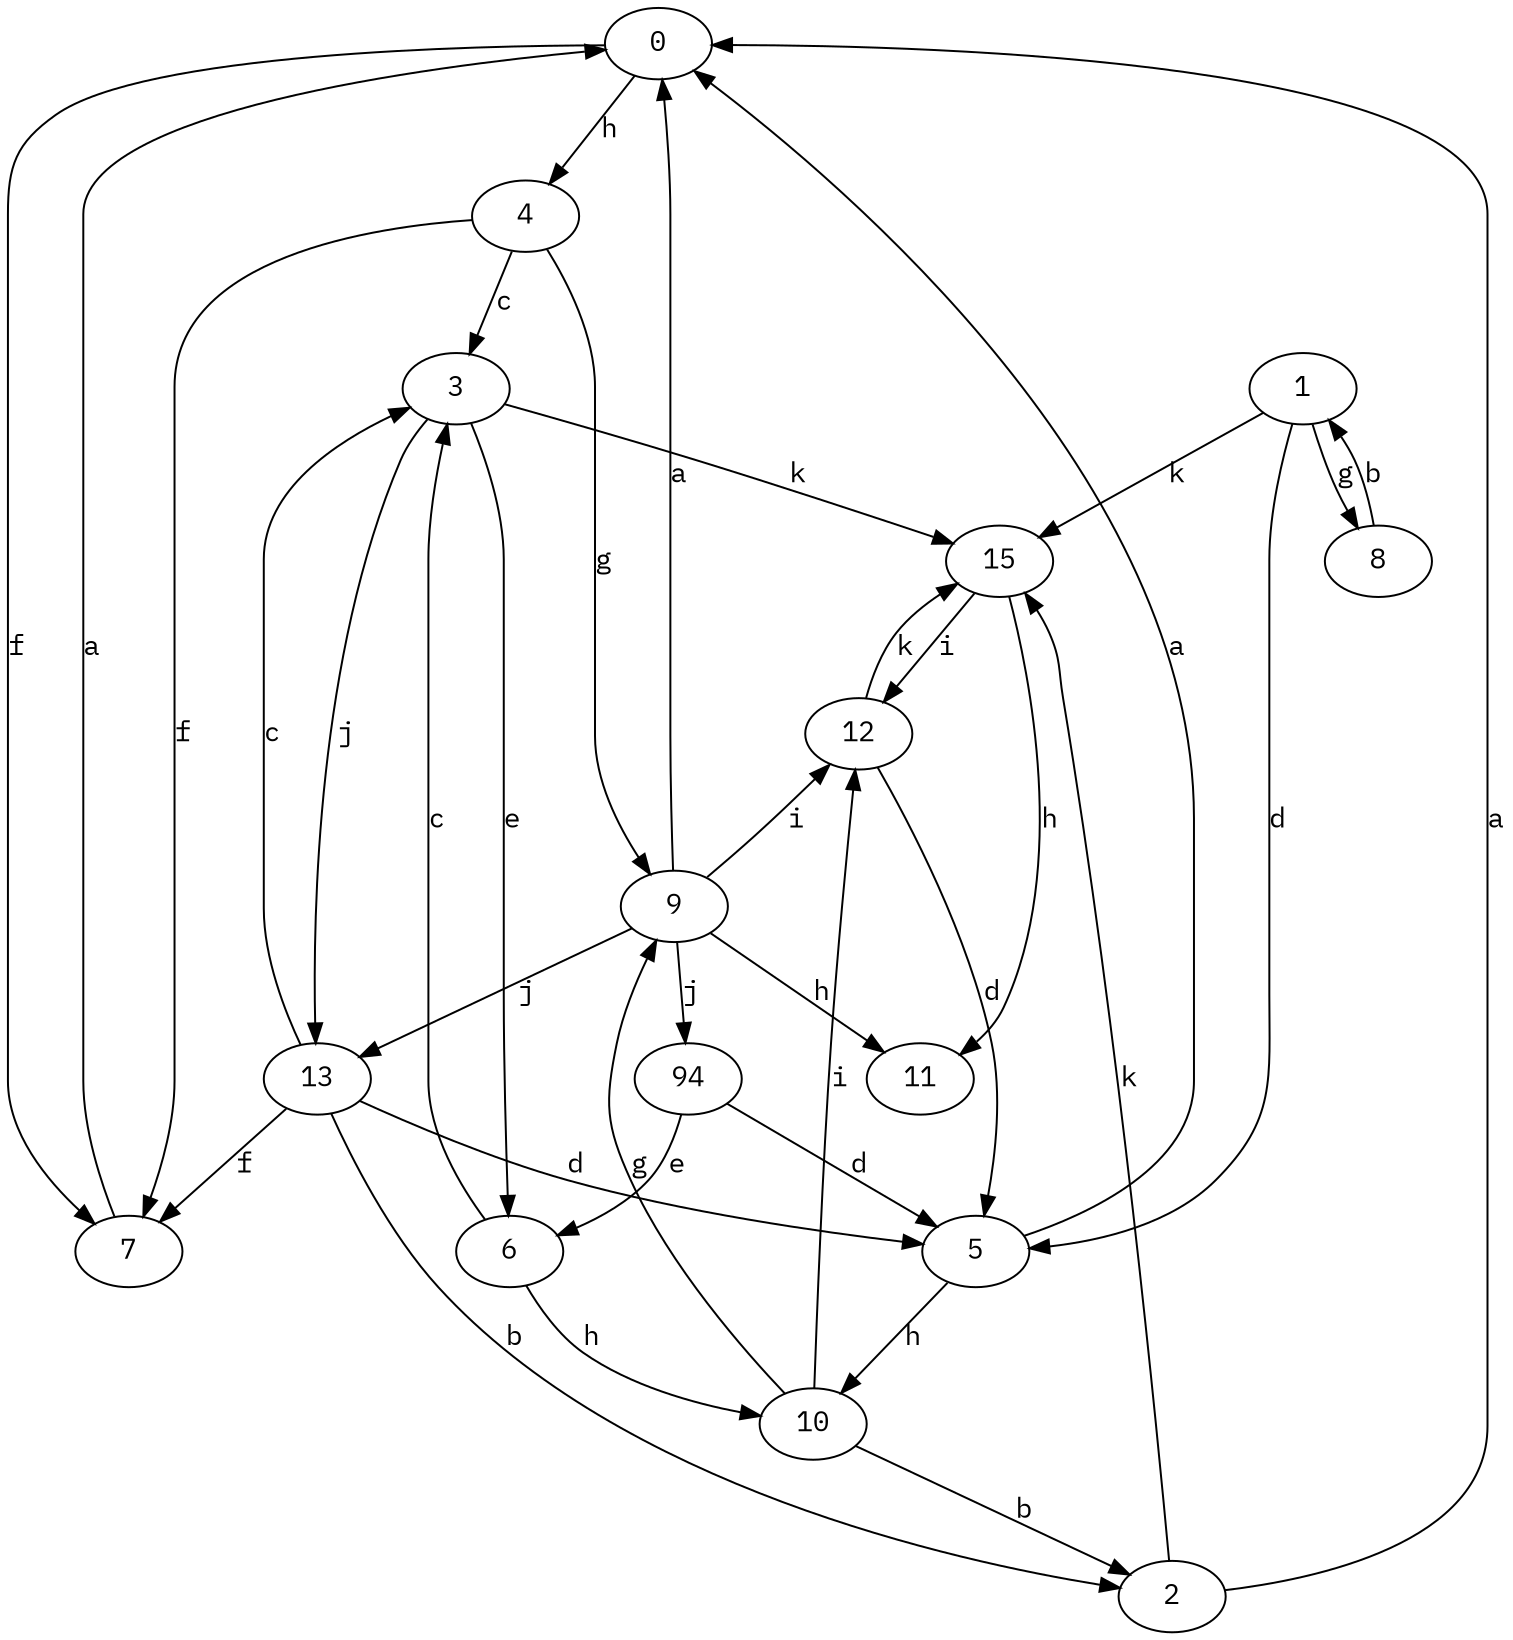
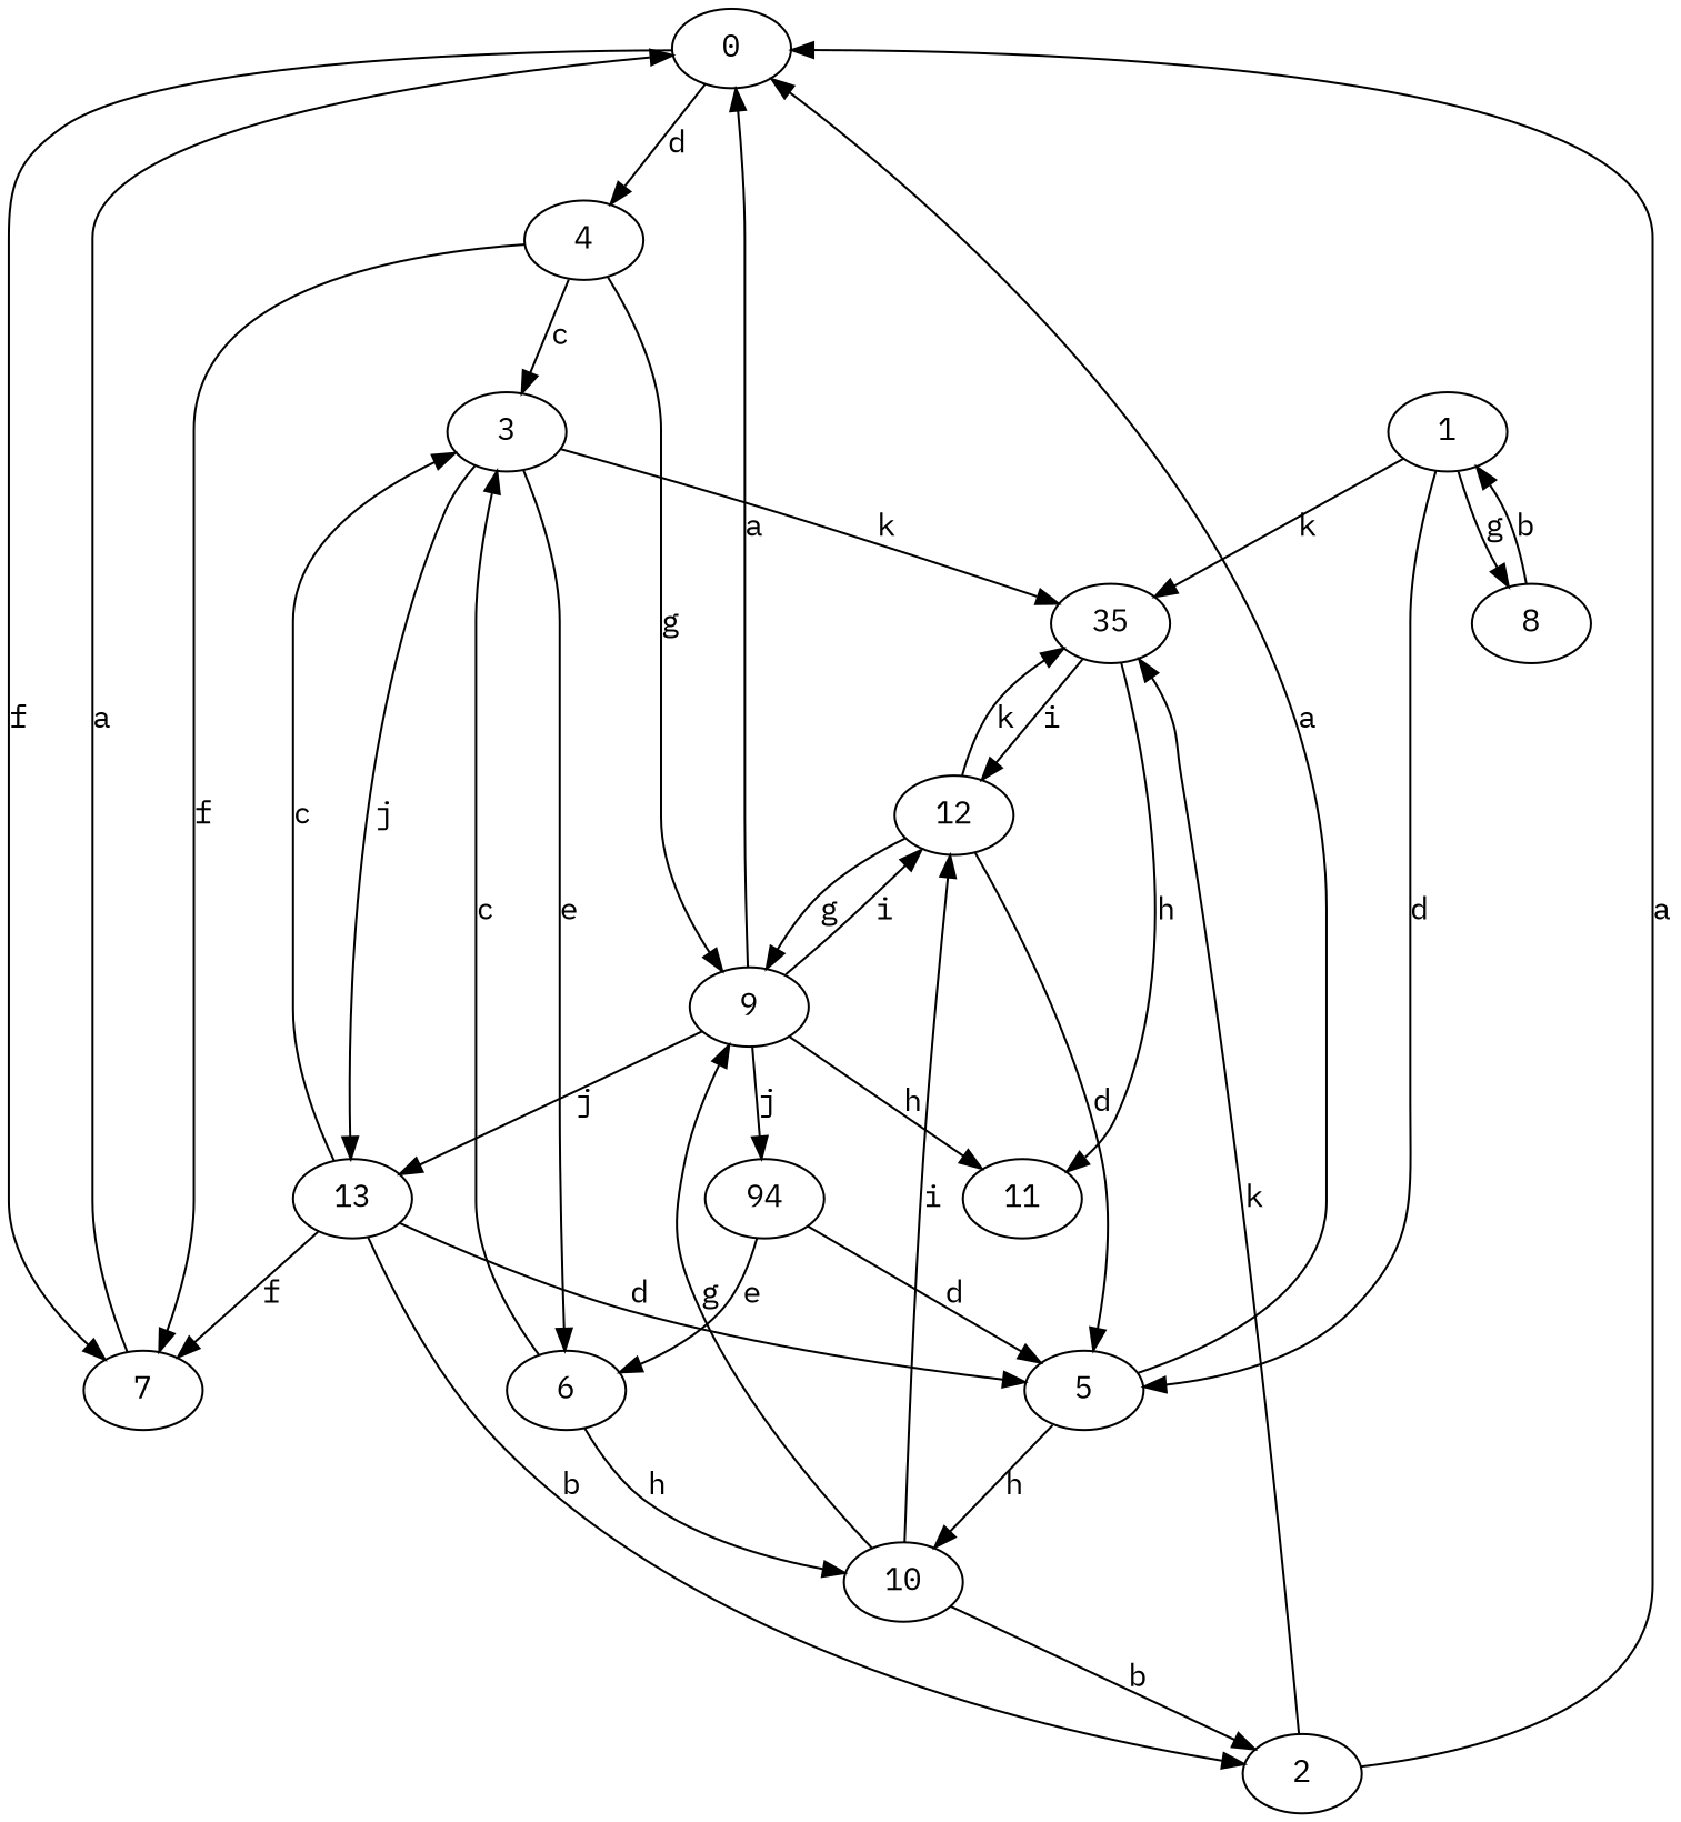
  strict digraph {
    fontname="IBM Plex Mono"
    node [fontname="IBM Plex Mono"]
    edge [fontname="IBM Plex Mono"]
    0
    4
    7
    3
    9
    1
    5
    8
-   15
+   15 [label=35]
    10
    11
    12
    2
    6
    13
    n16 [label=94]
-   0 -> 4 [label=h]
+   0 -> 4 [label=d]
    0 -> 7 [label=f]
    4 -> 7 [label=f]
    4 -> 3 [label=c]
    4 -> 9 [label=g]
    7 -> 0 [label=a]
    3 -> 15 [label=k]
    3 -> 6 [label=e]
    3 -> 13 [label=j]
    9 -> 0 [label=a]
    9 -> 11 [label=h]
    9 -> 12 [label=i]
    9 -> 13 [label=j]
    9 -> n16 [label=j]
    1 -> 5 [label=d]
    1 -> 8 [label=g]
    1 -> 15 [label=k]
    5 -> 0 [label=a]
    5 -> 10 [label=h]
    8 -> 1 [label=b]
    15 -> 11 [label=h]
    15 -> 12 [label=i]
    10 -> 9 [label=g]
    10 -> 12 [label=i]
    10 -> 2 [label=b]
+   12 -> 9 [label=g]
    12 -> 5 [label=d]
    12 -> 15 [label=k]
    2 -> 0 [label=a]
    2 -> 15 [label=k]
    6 -> 3 [label=c]
    6 -> 10 [label=h]
    13 -> 7 [label=f]
    13 -> 3 [label=c]
    13 -> 5 [label=d]
    13 -> 2 [label=b]
    n16 -> 5 [label=d]
    n16 -> 6 [label=e]
  }
